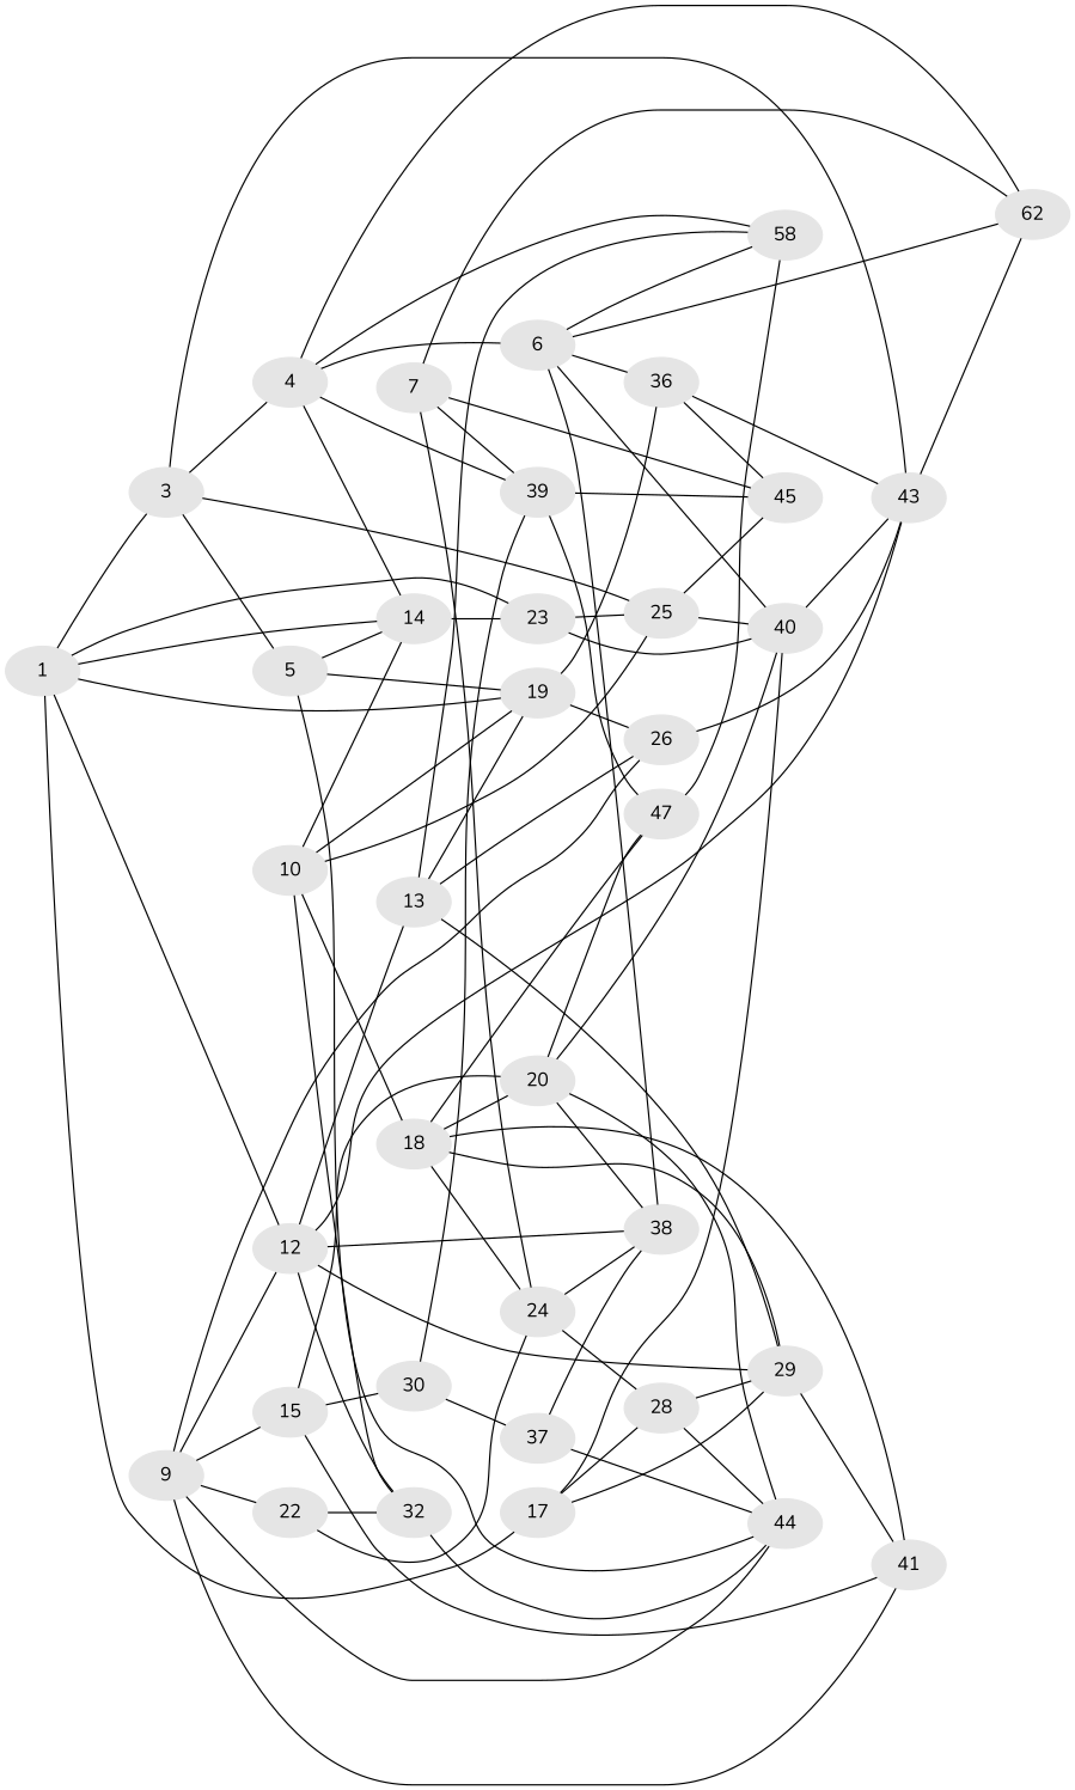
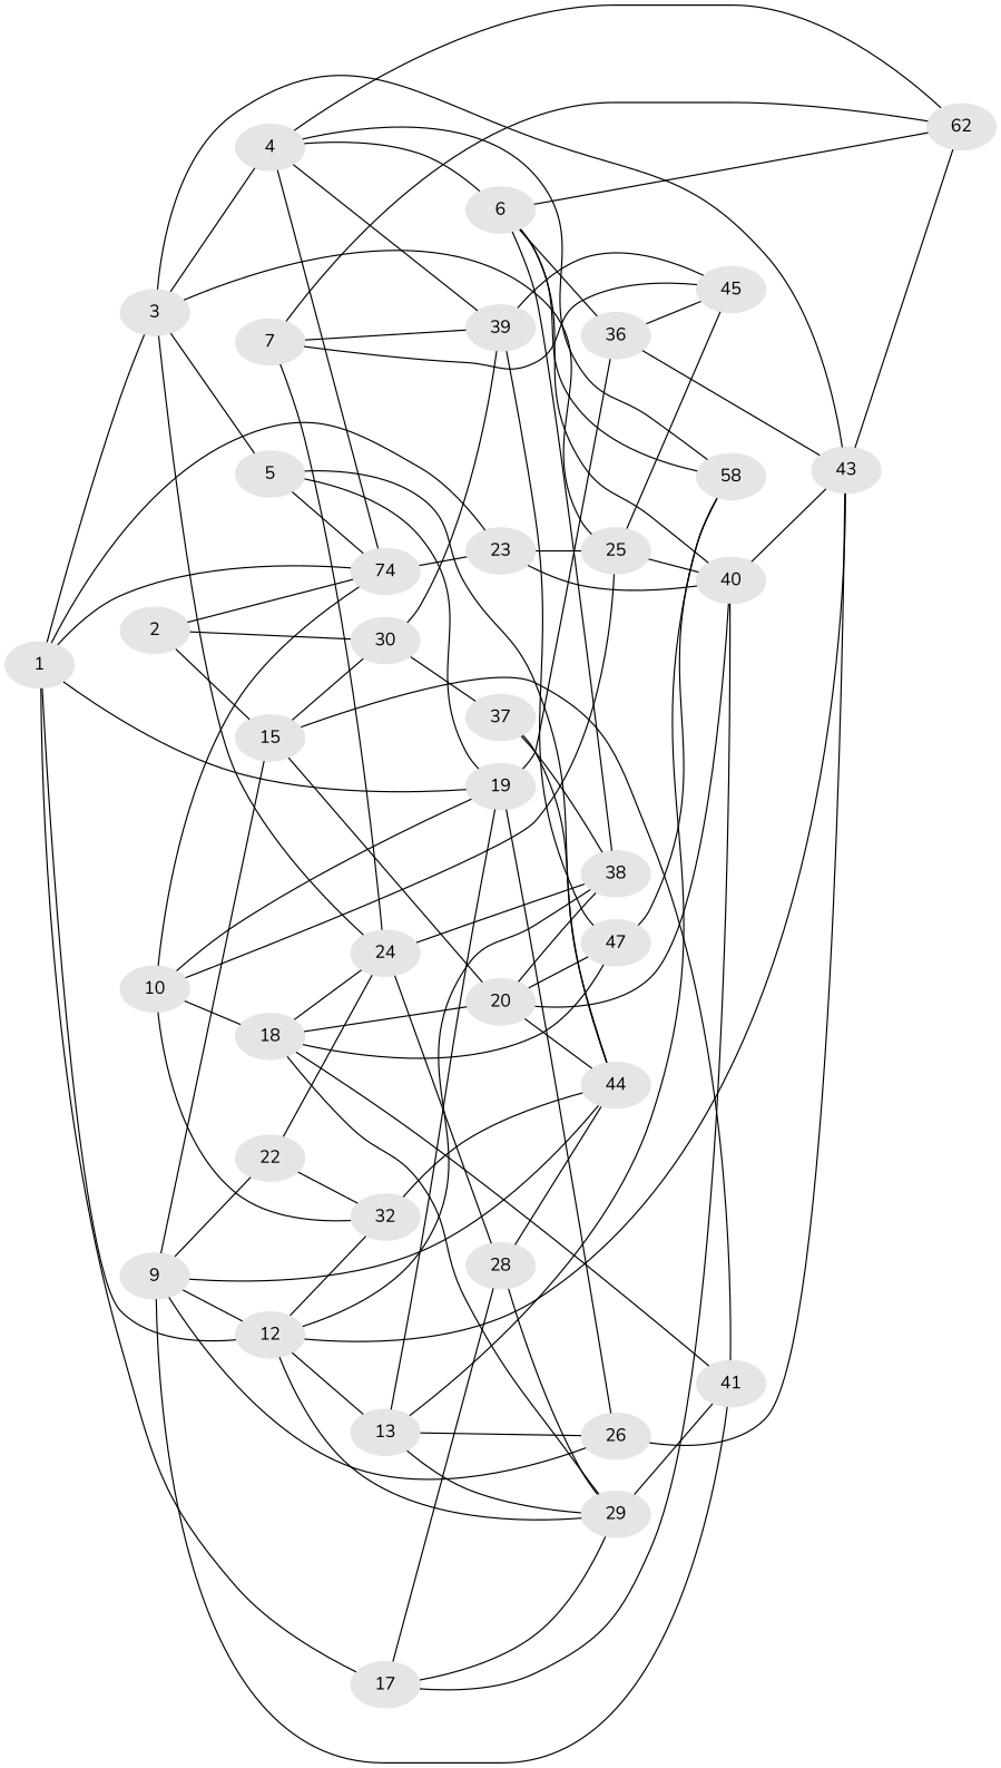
  graph {
    fontname=Nunito
    rankdir=LR
    node [color=gray90 fontname=Nunito style=filled]
    edge [fontname=Nunito]
    1 [super="+34"]
    3 [super="+46"]
    12 [super="+54"]
-   14 [super="+56"]
+   14 [super="+56" label=74]
    17
    19 [super="+51"]
    23
    4 [super="+8"]
    5
    24 [super="+31"]
    25 [super="+57"]
    43 [super="+55"]
    38 [super="+50"]
    32 [super="+49"]
    13 [super="+42"]
    29 [super="+61"]
    40 [super="+52"]
    28
    36
    26
+   2 [super="+27"]
    15 [super="+16"]
    30 [super="+33"]
    41
    20 [super="+63"]
    37
    39 [super="+48"]
    44 [super="+53"]
    6 [super="+21"]
    58
    62
    45 [super="+60"]
    47
    7
    9 [super="+11"]
    22
    10 [super="+35"]
    18 [super="+59"]
    1 -- 3
    1 -- 12
    1 -- 14
    1 -- 17
    1 -- 19
    1 -- 23
    3 -- 4
    3 -- 5
+   3 -- 24
    3 -- 25
    3 -- 43
    12 -- 43
    12 -- 38
    12 -- 32
    12 -- 13
    12 -- 29
    14 -- 23
    17 -- 29
    17 -- 40
    17 -- 28
    19 -- 36
    19 -- 26
    23 -- 25
    23 -- 40
    4 -- 14
    4 -- 39
    4 -- 6
    4 -- 58
    4 -- 62
    5 -- 14
    5 -- 19
    5 -- 44
    24 -- 38
    24 -- 28
    25 -- 40
    25 -- 45 [weight=2]
    43 -- 62
    32 -- 44
    13 -- 19
    13 -- 29
    13 -- 26
    13 -- 58
    29 -- 41
    40 -- 43
    28 -- 29
    28 -- 44
    36 -- 43
    36 -- 45
    26 -- 43
+   2 -- 14
+   2 -- 15
+   2 -- 30 [weight=3]
    15 -- 30
    15 -- 41
    15 -- 20
    30 -- 37
    30 -- 39
    20 -- 38
    20 -- 40
    20 -- 44
    20 -- 47
    37 -- 38
    37 -- 44
    39 -- 45 [weight=2]
    39 -- 47
    6 -- 38
    6 -- 40
    6 -- 36
    6 -- 58
    6 -- 62
    47 -- 58
    7 -- 24
    7 -- 39
    7 -- 62
    7 -- 45
    9 -- 12
    9 -- 26
    9 -- 15
    9 -- 41
    9 -- 44
    9 -- 22
    22 -- 24
    22 -- 32 [weight=2]
    10 -- 14
    10 -- 19
    10 -- 25
    10 -- 32 [weight=2]
    10 -- 18
    18 -- 24
    18 -- 29
    18 -- 41
    18 -- 20
    18 -- 47
  }
